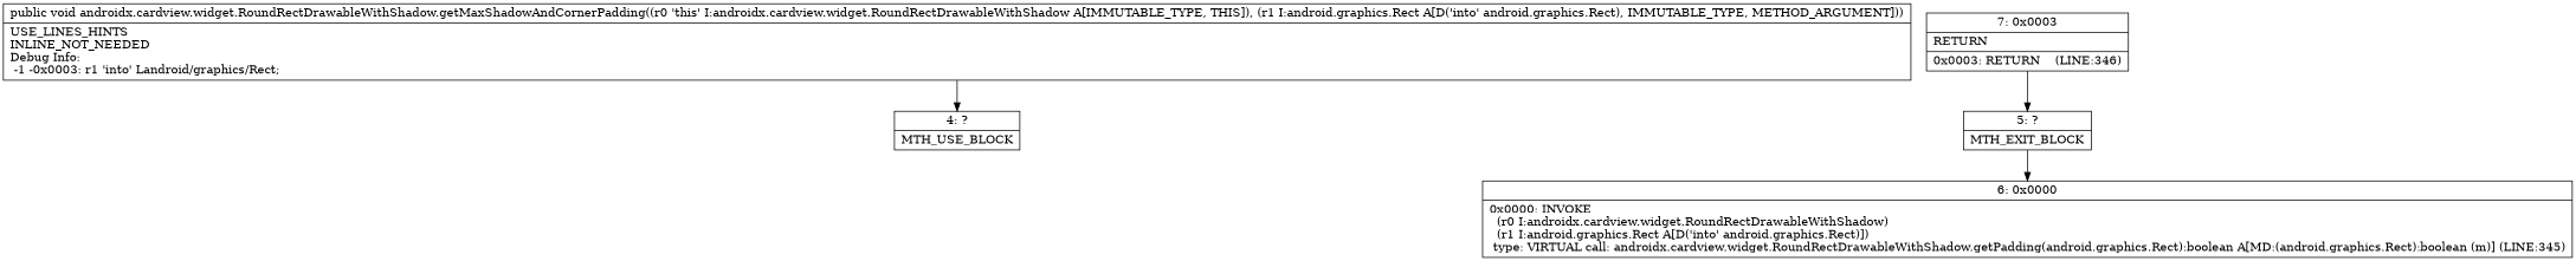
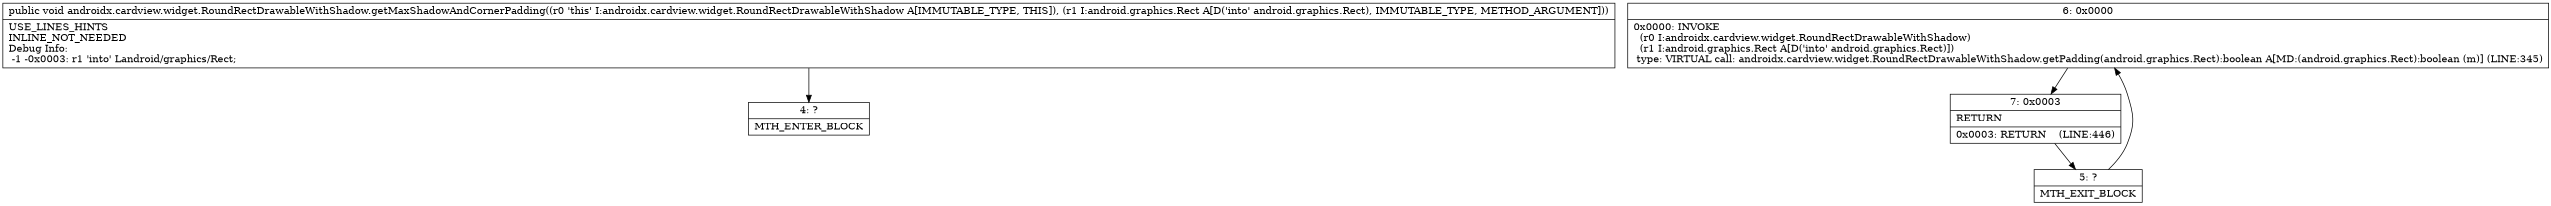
  digraph {
    node [shape=record]
-   n1 [label="{4\:\ ?|MTH_USE_BLOCK\l}"]
+   n1 [label="{4\:\ ?|MTH_ENTER_BLOCK\l}"]
    n2 [label="{6\:\ 0x0000|0x0000: INVOKE  \l  (r0 I:androidx.cardview.widget.RoundRectDrawableWithShadow)\l  (r1 I:android.graphics.Rect A[D('into' android.graphics.Rect)])\l type: VIRTUAL call: androidx.cardview.widget.RoundRectDrawableWithShadow.getPadding(android.graphics.Rect):boolean A[MD:(android.graphics.Rect):boolean (m)] (LINE:345)\l}"]
-   n3 [label="{7\:\ 0x0003|RETURN\l|0x0003: RETURN    (LINE:346)\l}"]
+   n3 [label="{7\:\ 0x0003|RETURN\l|0x0003: RETURN    (LINE:446)\l}"]
    n4 [label="{5\:\ ?|MTH_EXIT_BLOCK\l}"]
    n5 [label="{public void androidx.cardview.widget.RoundRectDrawableWithShadow.getMaxShadowAndCornerPadding((r0 'this' I:androidx.cardview.widget.RoundRectDrawableWithShadow A[IMMUTABLE_TYPE, THIS]), (r1 I:android.graphics.Rect A[D('into' android.graphics.Rect), IMMUTABLE_TYPE, METHOD_ARGUMENT]))  | USE_LINES_HINTS\lINLINE_NOT_NEEDED\lDebug Info:\l  \-1 \-0x0003: r1 'into' Landroid\/graphics\/Rect;\l}"]
+   n2 -> n3
    n3 -> n4
    n4 -> n2
    n5 -> n1
  }
